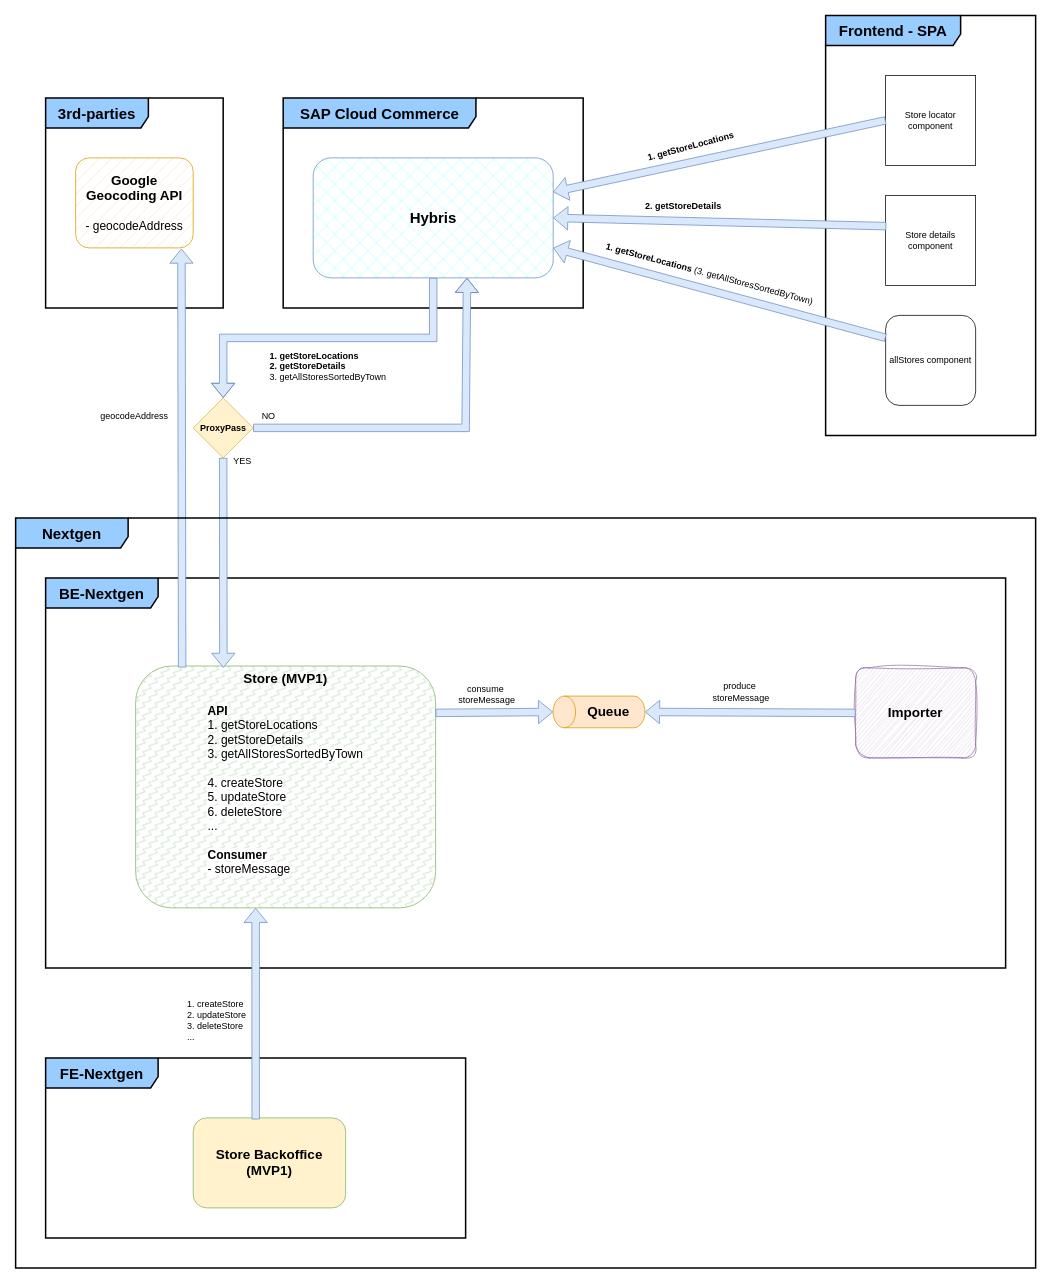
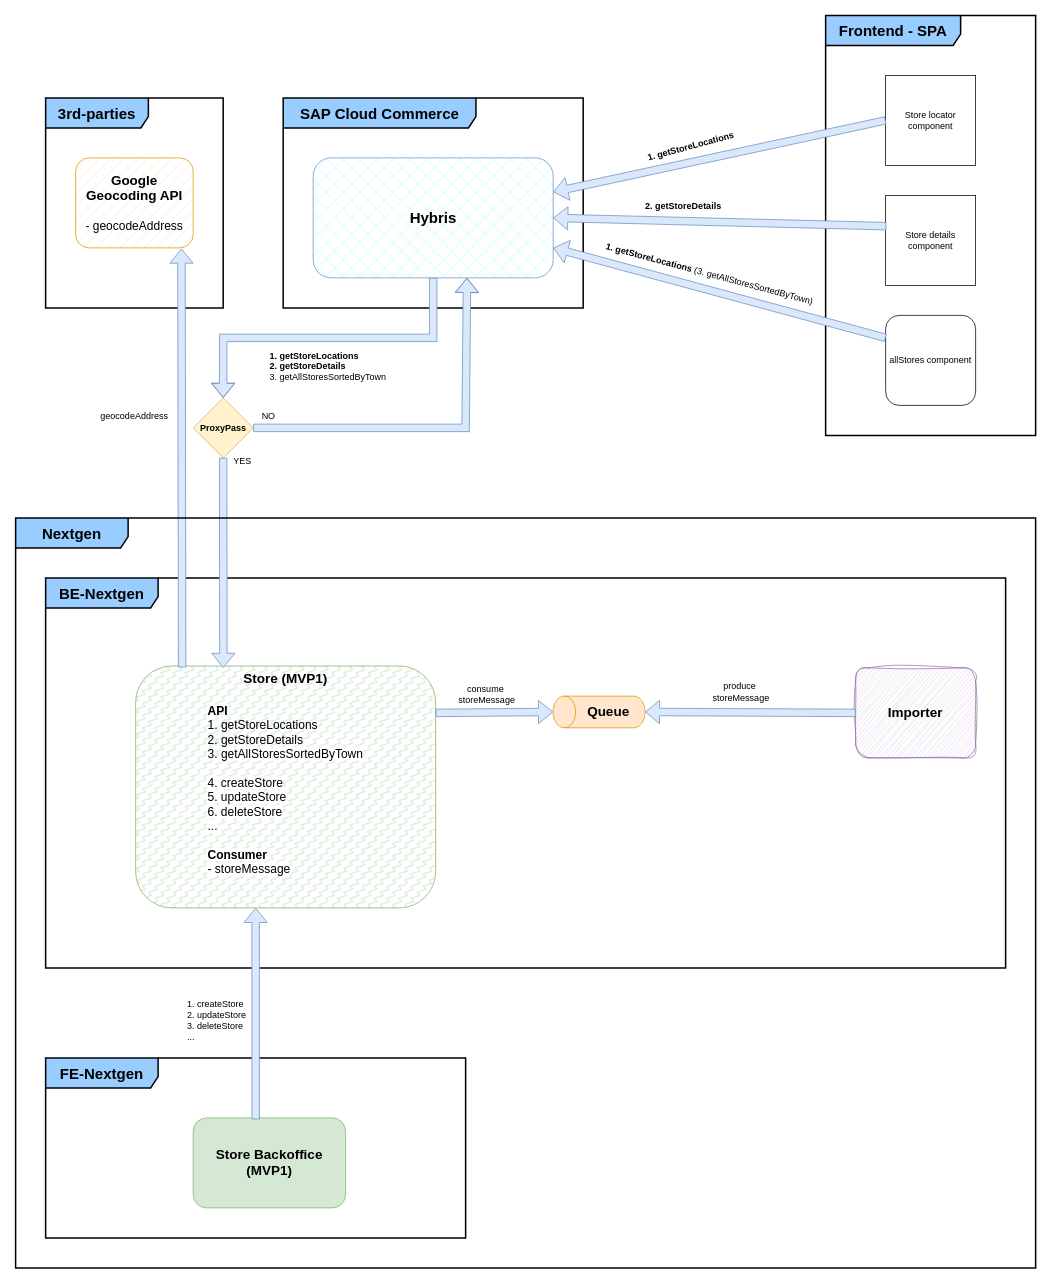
  <mxCell id="0" />
  <mxCell id="1" parent="0" />
  <mxCell id="2" value="&lt;span style=&quot;font-size: 18px; font-weight: 700; text-align: left;&quot;&gt;Importer&lt;/span&gt;" style="rounded=1;whiteSpace=wrap;html=1;sketch=1;curveFitting=1;jiggle=2;glass=0;shadow=0;fillColor=#e1d5e7;strokeColor=#9673a6;" parent="1" vertex="1"><mxGeometry x="1140" y="890" width="160" height="120" as="geometry" /></mxCell>
  <mxCell id="3" value="&lt;div style=&quot;text-align: left;&quot;&gt;&lt;br&gt;&lt;/div&gt;" style="shape=cylinder3;whiteSpace=wrap;html=1;boundedLbl=1;backgroundOutline=1;size=15;rotation=-90;fillColor=#ffe6cc;fillStyle=solid;strokeColor=#d79b00;" parent="1" vertex="1"><mxGeometry x="776.75" y="887.5" width="42.25" height="122.5" as="geometry" /></mxCell>
  <mxCell id="4" value="&lt;span style=&quot;font-size: 18px; font-weight: 700; text-align: left; text-wrap: wrap;&quot;&gt;Queue&lt;/span&gt;" style="text;html=1;align=center;verticalAlign=middle;resizable=0;points=[];autosize=1;strokeColor=none;fillColor=none;" parent="1" vertex="1"><mxGeometry x="770" y="928.75" width="80" height="40" as="geometry" /></mxCell>
  <mxCell id="5" value="" style="shape=flexArrow;endArrow=classic;html=1;rounded=0;exitX=0;exitY=0.5;exitDx=0;exitDy=0;entryX=0.5;entryY=1;entryDx=0;entryDy=0;entryPerimeter=0;fillColor=#dae8fc;strokeColor=#6c8ebf;" parent="1" source="2" target="3" edge="1"><mxGeometry width="50" height="50" relative="1" as="geometry"><mxPoint x="930" y="950" as="sourcePoint" /><mxPoint x="930" y="820" as="targetPoint" /></mxGeometry></mxCell>
  <mxCell id="6" value="produce&amp;nbsp;&lt;div style=&quot;font-size: 12px;&quot;&gt;storeMessage&lt;/div&gt;" style="edgeLabel;html=1;align=center;verticalAlign=middle;resizable=0;points=[];fontSize=12;" parent="5" vertex="1" connectable="0"><mxGeometry x="0.275" y="1" relative="1" as="geometry"><mxPoint x="26" y="-29" as="offset" /></mxGeometry></mxCell>
  <mxCell id="7" value="&lt;span style=&quot;font-size: 18px; font-weight: 700; text-align: left;&quot;&gt;Store (MVP1)&lt;/span&gt;&lt;div&gt;&lt;span style=&quot;font-size: 18px; font-weight: 700; text-align: left;&quot;&gt;&lt;br&gt;&lt;/span&gt;&lt;/div&gt;&lt;div style=&quot;text-align: left; font-size: 16px;&quot;&gt;&lt;font style=&quot;font-size: 16px;&quot;&gt;&lt;b&gt;API&lt;/b&gt;&lt;/font&gt;&lt;/div&gt;&lt;div style=&quot;text-align: left; font-size: 16px;&quot;&gt;&lt;font style=&quot;font-size: 16px;&quot;&gt;1.&amp;nbsp;&lt;span style=&quot;background-color: initial; text-align: center; text-wrap: nowrap;&quot;&gt;getStoreLocations&lt;/span&gt;&lt;/font&gt;&lt;/div&gt;&lt;div style=&quot;text-align: left; font-size: 16px;&quot;&gt;&lt;font style=&quot;font-size: 16px;&quot;&gt;&lt;span style=&quot;&quot;&gt;2.&amp;nbsp;&lt;/span&gt;&lt;span style=&quot;background-color: initial; text-align: center; text-wrap: nowrap;&quot;&gt;getStoreDetails&lt;/span&gt;&lt;/font&gt;&lt;/div&gt;&lt;div style=&quot;text-align: left; font-size: 16px;&quot;&gt;&lt;font style=&quot;font-size: 16px;&quot;&gt;3.&amp;nbsp;&lt;span style=&quot;background-color: rgb(255, 255, 255); text-wrap: nowrap; text-align: center;&quot;&gt;getAllStoresSortedByTown&lt;/span&gt;&lt;/font&gt;&lt;/div&gt;&lt;div style=&quot;text-align: left; font-size: 16px;&quot;&gt;&lt;font style=&quot;font-size: 16px;&quot;&gt;&lt;span style=&quot;background-color: rgb(255, 255, 255); text-wrap: nowrap; text-align: center;&quot;&gt;&lt;br&gt;&lt;/span&gt;&lt;/font&gt;&lt;/div&gt;&lt;div style=&quot;text-align: left; font-size: 16px;&quot;&gt;&lt;font style=&quot;font-size: 16px;&quot;&gt;&lt;span style=&quot;background-color: rgb(255, 255, 255); text-wrap: nowrap; text-align: center;&quot;&gt;4. createStore&lt;/span&gt;&lt;/font&gt;&lt;/div&gt;&lt;div style=&quot;text-align: left; font-size: 16px;&quot;&gt;&lt;font style=&quot;font-size: 16px;&quot;&gt;&lt;span style=&quot;background-color: rgb(255, 255, 255); text-wrap: nowrap; text-align: center;&quot;&gt;5. updateStore&lt;/span&gt;&lt;/font&gt;&lt;/div&gt;&lt;div style=&quot;text-align: left; font-size: 16px;&quot;&gt;&lt;font style=&quot;font-size: 16px;&quot;&gt;&lt;span style=&quot;background-color: rgb(255, 255, 255); text-wrap: nowrap; text-align: center;&quot;&gt;6. deleteStore&lt;/span&gt;&lt;/font&gt;&lt;/div&gt;&lt;div style=&quot;text-align: left; font-size: 16px;&quot;&gt;&lt;font style=&quot;font-size: 16px;&quot;&gt;&lt;span style=&quot;background-color: rgb(255, 255, 255); text-wrap: nowrap; text-align: center;&quot;&gt;...&lt;/span&gt;&lt;/font&gt;&lt;/div&gt;&lt;div style=&quot;text-align: left; font-size: 16px;&quot;&gt;&lt;font style=&quot;font-size: 16px;&quot;&gt;&lt;span style=&quot;background-color: rgb(255, 255, 255); text-wrap: nowrap; text-align: center;&quot;&gt;&lt;br&gt;&lt;/span&gt;&lt;/font&gt;&lt;/div&gt;&lt;div style=&quot;text-align: left; font-size: 16px;&quot;&gt;&lt;font style=&quot;font-size: 16px;&quot;&gt;&lt;span style=&quot;background-color: rgb(255, 255, 255); text-wrap: nowrap; text-align: center;&quot;&gt;&lt;b&gt;Consumer&lt;/b&gt;&lt;/span&gt;&lt;/font&gt;&lt;/div&gt;&lt;div style=&quot;text-align: left; font-size: 16px;&quot;&gt;&lt;font style=&quot;font-size: 16px;&quot;&gt;&lt;span style=&quot;background-color: rgb(255, 255, 255); text-wrap: nowrap; text-align: center;&quot;&gt;- storeMessage&lt;/span&gt;&lt;/font&gt;&lt;/div&gt;" style="rounded=1;whiteSpace=wrap;html=1;glass=0;shadow=0;fillColor=#d5e8d4;strokeColor=#82b366;fillStyle=zigzag;verticalAlign=top;" parent="1" vertex="1"><mxGeometry x="180" y="887.5" width="400" height="322.5" as="geometry" /></mxCell>
  <mxCell id="8" value="" style="shape=flexArrow;endArrow=classic;html=1;rounded=0;entryX=0.5;entryY=0;entryDx=0;entryDy=0;entryPerimeter=0;fillColor=#dae8fc;strokeColor=#6c8ebf;" parent="1" edge="1" target="3"><mxGeometry width="50" height="50" relative="1" as="geometry"><mxPoint x="580" y="950" as="sourcePoint" /><mxPoint x="730" y="947" as="targetPoint" /></mxGeometry></mxCell>
  <mxCell id="9" value="consume&amp;nbsp;&lt;div style=&quot;font-size: 12px;&quot;&gt;storeMessage&lt;/div&gt;" style="edgeLabel;html=1;align=center;verticalAlign=middle;resizable=0;points=[];fontSize=12;" parent="1" vertex="1" connectable="0"><mxGeometry x="680" y="890" as="geometry"><mxPoint x="-33" y="34" as="offset" /></mxGeometry></mxCell>
  <mxCell id="10" value="&lt;font style=&quot;font-size: 18px;&quot;&gt;&lt;b&gt;Google Geocoding API&lt;/b&gt;&lt;/font&gt;&lt;div&gt;&lt;font size=&quot;1&quot; style=&quot;&quot;&gt;&lt;span style=&quot;font-size: 16px;&quot;&gt;&amp;nbsp;&lt;/span&gt;&lt;/font&gt;&lt;/div&gt;&lt;div&gt;&lt;font size=&quot;1&quot; style=&quot;&quot;&gt;&lt;span style=&quot;font-size: 16px;&quot;&gt;- geocodeAddress&lt;/span&gt;&lt;/font&gt;&lt;/div&gt;" style="rounded=1;whiteSpace=wrap;html=1;fillColor=#ffe6cc;strokeColor=#d79b00;fillStyle=hatch;" parent="1" vertex="1"><mxGeometry x="100" y="210" width="156.75" height="120" as="geometry" /></mxCell>
  <mxCell id="11" value="BE-Nextgen" style="shape=umlFrame;whiteSpace=wrap;html=1;pointerEvents=0;width=150;height=40;strokeWidth=2;fillColor=#99CCFF;fontStyle=1;fontSize=20;" parent="1" vertex="1"><mxGeometry x="60" y="770" width="1280" height="520" as="geometry" /></mxCell>
  <mxCell id="12" value="3rd-parties" style="shape=umlFrame;whiteSpace=wrap;html=1;pointerEvents=0;width=137;height=40;strokeWidth=2;fillColor=#99CCFF;fontStyle=1;fontSize=20;" parent="1" vertex="1"><mxGeometry x="60" y="130" width="236.75" height="280" as="geometry" /></mxCell>
  <mxCell id="13" value="SAP Cloud Commerce" style="shape=umlFrame;whiteSpace=wrap;html=1;pointerEvents=0;width=257;height=40;strokeWidth=2;fillColor=#99CCFF;fontStyle=1;fontSize=20;" parent="1" vertex="1"><mxGeometry x="376.75" y="130" width="400" height="280" as="geometry" /></mxCell>
  <mxCell id="14" value="&lt;font style=&quot;font-size: 20px;&quot;&gt;Hybris&lt;/font&gt;" style="rounded=1;whiteSpace=wrap;html=1;fillStyle=cross-hatch;fillColor=#99FFFF;strokeColor=#6c8ebf;fontSize=18;fontStyle=1;verticalAlign=middle;" parent="1" vertex="1"><mxGeometry x="416.75" y="210" width="320" height="160" as="geometry" /></mxCell>
  <mxCell id="15" value="" style="shape=flexArrow;endArrow=classic;html=1;rounded=0;entryX=0.9;entryY=1.008;entryDx=0;entryDy=0;entryPerimeter=0;exitX=0.155;exitY=0.006;exitDx=0;exitDy=0;exitPerimeter=0;fillColor=#dae8fc;strokeColor=#6c8ebf;" parent="1" source="7" target="10" edge="1"><mxGeometry width="50" height="50" relative="1" as="geometry"><mxPoint x="241" y="890" as="sourcePoint" /><mxPoint x="135" y="370" as="targetPoint" /></mxGeometry></mxCell>
  <mxCell id="16" value="geocodeAddress" style="edgeLabel;html=1;align=center;verticalAlign=middle;resizable=0;points=[];fontSize=12;" parent="1" vertex="1" connectable="0"><mxGeometry x="210" y="520" as="geometry"><mxPoint x="-33" y="34" as="offset" /></mxGeometry></mxCell>
  <mxCell id="17" value="&lt;b&gt;ProxyPass&lt;/b&gt;" style="rhombus;whiteSpace=wrap;html=1;fillColor=#fff2cc;strokeColor=#d6b656;fillStyle=solid;" parent="1" vertex="1"><mxGeometry x="256.75" y="530" width="80" height="80" as="geometry" /></mxCell>
  <mxCell id="18" value="" style="shape=flexArrow;endArrow=classic;html=1;rounded=0;exitX=0.5;exitY=1;exitDx=0;exitDy=0;entryX=0.5;entryY=0;entryDx=0;entryDy=0;fillColor=#dae8fc;strokeColor=#6c8ebf;" parent="1" source="14" target="17" edge="1"><mxGeometry width="50" height="50" relative="1" as="geometry"><mxPoint x="336.75" y="580" as="sourcePoint" /><mxPoint x="296.75" y="520" as="targetPoint" /><Array as="points"><mxPoint x="576.75" y="450" /><mxPoint x="296.75" y="450" /></Array></mxGeometry></mxCell>
  <mxCell id="19" value="YES" style="text;html=1;align=center;verticalAlign=middle;resizable=0;points=[];autosize=1;strokeColor=none;fillColor=none;" parent="1" vertex="1"><mxGeometry x="296.75" y="600" width="50" height="30" as="geometry" /></mxCell>
  <mxCell id="20" value="NO" style="text;html=1;align=center;verticalAlign=middle;resizable=0;points=[];autosize=1;strokeColor=none;fillColor=none;" parent="1" vertex="1"><mxGeometry x="336.75" y="540" width="40" height="30" as="geometry" /></mxCell>
  <mxCell id="21" value="&lt;span style=&quot;color: rgb(0, 0, 0); font-family: Helvetica; font-size: 12px; font-style: normal; font-variant-ligatures: normal; font-variant-caps: normal; letter-spacing: normal; orphans: 2; text-align: center; text-indent: 0px; text-transform: none; widows: 2; word-spacing: 0px; -webkit-text-stroke-width: 0px; white-space: nowrap; background-color: rgb(255, 255, 255); text-decoration-thickness: initial; text-decoration-style: initial; text-decoration-color: initial; float: none; display: inline !important;&quot;&gt;&lt;b&gt;1.&amp;nbsp;getStoreLocations&lt;/b&gt;&lt;/span&gt;&lt;div&gt;&lt;span style=&quot;color: rgb(0, 0, 0); font-family: Helvetica; font-size: 12px; font-style: normal; font-variant-ligatures: normal; font-variant-caps: normal; letter-spacing: normal; orphans: 2; text-align: center; text-indent: 0px; text-transform: none; widows: 2; word-spacing: 0px; -webkit-text-stroke-width: 0px; white-space: nowrap; background-color: rgb(255, 255, 255); text-decoration-thickness: initial; text-decoration-style: initial; text-decoration-color: initial; float: none; display: inline !important;&quot;&gt;&lt;b&gt;2. getStoreDetails&lt;/b&gt;&lt;/span&gt;&lt;/div&gt;&lt;div&gt;&lt;span style=&quot;color: rgb(0, 0, 0); font-family: Helvetica; font-size: 12px; font-style: normal; font-variant-ligatures: normal; font-variant-caps: normal; font-weight: 400; letter-spacing: normal; orphans: 2; text-align: center; text-indent: 0px; text-transform: none; widows: 2; word-spacing: 0px; -webkit-text-stroke-width: 0px; white-space: nowrap; background-color: rgb(255, 255, 255); text-decoration-thickness: initial; text-decoration-style: initial; text-decoration-color: initial; display: inline !important; float: none;&quot;&gt;3. getAllStoresSortedByTown&lt;/span&gt;&lt;/div&gt;" style="text;whiteSpace=wrap;html=1;" parent="1" vertex="1"><mxGeometry x="357" y="460" width="190" height="60" as="geometry" /></mxCell>
  <mxCell id="22" value="Store locator component" style="whiteSpace=wrap;html=1;aspect=fixed;" vertex="1" parent="1"><mxGeometry x="1180" y="100" width="120" height="120" as="geometry" /></mxCell>
  <mxCell id="23" value="Frontend - SPA" style="shape=umlFrame;whiteSpace=wrap;html=1;pointerEvents=0;width=180;height=40;strokeWidth=2;fillColor=#99CCFF;fontStyle=1;fontSize=20;" vertex="1" parent="1"><mxGeometry x="1100" y="20" width="280" height="560" as="geometry" /></mxCell>
  <mxCell id="24" value="Store details component" style="whiteSpace=wrap;html=1;aspect=fixed;" vertex="1" parent="1"><mxGeometry x="1180" y="260" width="120" height="120" as="geometry" /></mxCell>
  <mxCell id="25" value="allStores component" style="whiteSpace=wrap;html=1;aspect=fixed;rounded=1;" vertex="1" parent="1"><mxGeometry x="1180" y="420" width="120" height="120" as="geometry" /></mxCell>
  <mxCell id="26" value="" style="shape=flexArrow;endArrow=classic;html=1;rounded=0;exitX=0;exitY=0.5;exitDx=0;exitDy=0;fillColor=#dae8fc;strokeColor=#6c8ebf;" edge="1" parent="1" source="22" target="14"><mxGeometry width="50" height="50" relative="1" as="geometry"><mxPoint x="610" y="380" as="sourcePoint" /><mxPoint x="660" y="330" as="targetPoint" /></mxGeometry></mxCell>
  <mxCell id="27" value="" style="shape=flexArrow;endArrow=classic;html=1;rounded=0;exitX=0.008;exitY=0.342;exitDx=0;exitDy=0;entryX=1;entryY=0.5;entryDx=0;entryDy=0;exitPerimeter=0;fillColor=#dae8fc;strokeColor=#6c8ebf;" edge="1" parent="1" source="24" target="14"><mxGeometry width="50" height="50" relative="1" as="geometry"><mxPoint x="610" y="380" as="sourcePoint" /><mxPoint x="660" y="330" as="targetPoint" /></mxGeometry></mxCell>
  <mxCell id="28" value="" style="shape=flexArrow;endArrow=classic;html=1;rounded=0;exitX=0;exitY=0.25;exitDx=0;exitDy=0;entryX=1;entryY=0.75;entryDx=0;entryDy=0;fillColor=#dae8fc;strokeColor=#6c8ebf;" edge="1" parent="1" source="25" target="14"><mxGeometry width="50" height="50" relative="1" as="geometry"><mxPoint x="900" y="520" as="sourcePoint" /><mxPoint x="710" y="390" as="targetPoint" /></mxGeometry></mxCell>
  <mxCell id="29" value="&lt;b&gt;1. getStoreLocations&lt;/b&gt;" style="text;html=1;align=center;verticalAlign=middle;resizable=0;points=[];autosize=1;strokeColor=none;fillColor=none;rotation=-15;" vertex="1" parent="1"><mxGeometry x="850" y="180" width="140" height="30" as="geometry" /></mxCell>
  <mxCell id="30" value="&lt;b&gt;2. getStoreDetails&lt;/b&gt;" style="text;html=1;align=center;verticalAlign=middle;resizable=0;points=[];autosize=1;strokeColor=none;fillColor=none;" vertex="1" parent="1"><mxGeometry x="850" y="260" width="120" height="30" as="geometry" /></mxCell>
  <mxCell id="31" value="&lt;b&gt;1. getStoreLocations &lt;/b&gt;(&lt;span style=&quot;background-color: rgb(255, 255, 255);&quot;&gt;3. getAllStoresSortedByTown)&lt;/span&gt;" style="text;html=1;align=center;verticalAlign=middle;resizable=0;points=[];autosize=1;strokeColor=none;fillColor=none;rotation=15;" vertex="1" parent="1"><mxGeometry x="790" y="350" width="310" height="30" as="geometry" /></mxCell>
  <mxCell id="32" value="" style="shape=flexArrow;endArrow=classic;html=1;rounded=0;exitX=1;exitY=0.5;exitDx=0;exitDy=0;entryX=0.641;entryY=1;entryDx=0;entryDy=0;entryPerimeter=0;fillColor=#dae8fc;strokeColor=#6c8ebf;" edge="1" parent="1" source="17" target="14"><mxGeometry width="50" height="50" relative="1" as="geometry"><mxPoint x="410" y="610" as="sourcePoint" /><mxPoint x="460" y="560" as="targetPoint" /><Array as="points"><mxPoint x="620" y="570" /></Array></mxGeometry></mxCell>
  <mxCell id="33" value="" style="shape=flexArrow;endArrow=classic;html=1;rounded=0;exitX=0.5;exitY=1;exitDx=0;exitDy=0;fillColor=#dae8fc;strokeColor=#6c8ebf;" edge="1" parent="1" source="17"><mxGeometry width="50" height="50" relative="1" as="geometry"><mxPoint x="686.75" y="640" as="sourcePoint" /><mxPoint x="297" y="890" as="targetPoint" /></mxGeometry></mxCell>
  <mxCell id="34" value="FE-Nextgen" style="shape=umlFrame;whiteSpace=wrap;html=1;pointerEvents=0;width=150;height=40;strokeWidth=2;fillColor=#99CCFF;fontStyle=1;fontSize=20;" vertex="1" parent="1"><mxGeometry x="60" y="1410" width="560" height="240" as="geometry" /></mxCell>
  <mxCell id="35" value="Nextgen" style="shape=umlFrame;whiteSpace=wrap;html=1;pointerEvents=0;width=150;height=40;strokeWidth=2;fillColor=#99CCFF;fontStyle=1;fontSize=20;" vertex="1" parent="1"><mxGeometry x="20" y="690" width="1360" height="1000" as="geometry" /></mxCell>
- <mxCell id="36" value="&lt;span style=&quot;font-size: 18px; font-weight: 700; text-align: left;&quot;&gt;Store Backoffice (MVP1)&lt;/span&gt;" style="rounded=1;whiteSpace=wrap;html=1;fillColor=#fff2cc;strokeColor=#82b366;" vertex="1" parent="1"><mxGeometry x="256.75" y="1490" width="203.25" height="120" as="geometry" /></mxCell>
+ <mxCell id="36" value="&lt;span style=&quot;font-size: 18px; font-weight: 700; text-align: left;&quot;&gt;Store Backoffice (MVP1)&lt;/span&gt;" style="rounded=1;whiteSpace=wrap;html=1;fillColor=#d5e8d4;strokeColor=#82b366;" vertex="1" parent="1"><mxGeometry x="256.75" y="1490" width="203.25" height="120" as="geometry" /></mxCell>
  <mxCell id="37" value="" style="shape=flexArrow;endArrow=classic;html=1;rounded=0;entryX=0.4;entryY=1;entryDx=0;entryDy=0;entryPerimeter=0;exitX=0.41;exitY=0.017;exitDx=0;exitDy=0;exitPerimeter=0;fillColor=#dae8fc;strokeColor=#6c8ebf;" edge="1" parent="1" source="36" target="7"><mxGeometry width="50" height="50" relative="1" as="geometry"><mxPoint x="340" y="1567" as="sourcePoint" /><mxPoint x="570" y="1450" as="targetPoint" /></mxGeometry></mxCell>
  <mxCell id="38" value="&lt;font style=&quot;font-size: 12px;&quot;&gt;&lt;span style=&quot;background-color: rgb(255, 255, 255);&quot;&gt;1.&amp;nbsp;&lt;/span&gt;&lt;span style=&quot;text-align: center; background-color: rgb(255, 255, 255);&quot;&gt;createStore&lt;/span&gt;&lt;/font&gt;&lt;div style=&quot;&quot;&gt;&lt;font style=&quot;font-size: 12px;&quot;&gt;2.&amp;nbsp;&lt;span style=&quot;background-color: rgb(255, 255, 255); text-align: center;&quot;&gt;updateStore&lt;/span&gt;&lt;/font&gt;&lt;/div&gt;&lt;div style=&quot;&quot;&gt;&lt;font style=&quot;font-size: 12px;&quot;&gt;&lt;span style=&quot;background-color: rgb(255, 255, 255);&quot;&gt;3.&amp;nbsp;&lt;/span&gt;&lt;span style=&quot;background-color: rgb(255, 255, 255); text-align: center;&quot;&gt;deleteStore&lt;/span&gt;&lt;/font&gt;&lt;/div&gt;&lt;div style=&quot;&quot;&gt;&lt;font style=&quot;font-size: 12px;&quot;&gt;&lt;span style=&quot;background-color: rgb(255, 255, 255); text-align: center;&quot;&gt;...&lt;/span&gt;&lt;/font&gt;&lt;/div&gt;" style="text;html=1;align=left;verticalAlign=middle;resizable=0;points=[];autosize=1;strokeColor=none;fillColor=none;" vertex="1" parent="1"><mxGeometry x="246.75" y="1325" width="100" height="70" as="geometry" /></mxCell>
